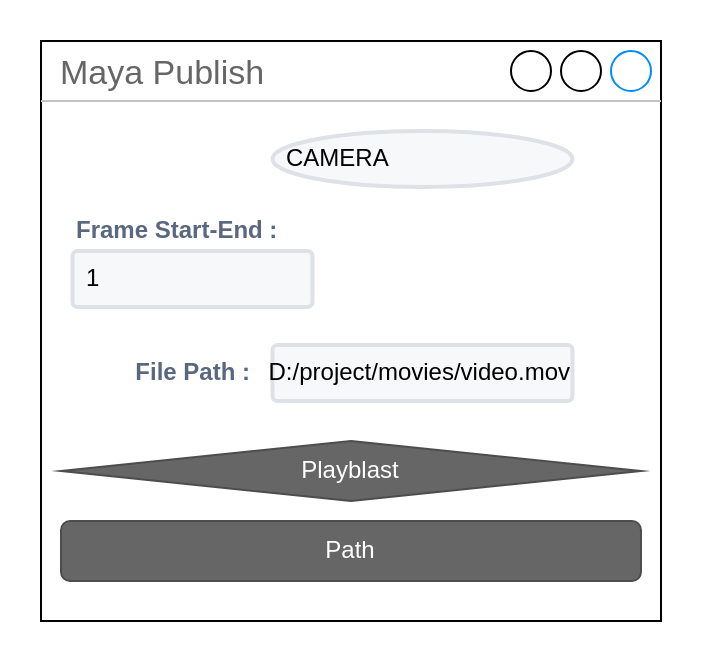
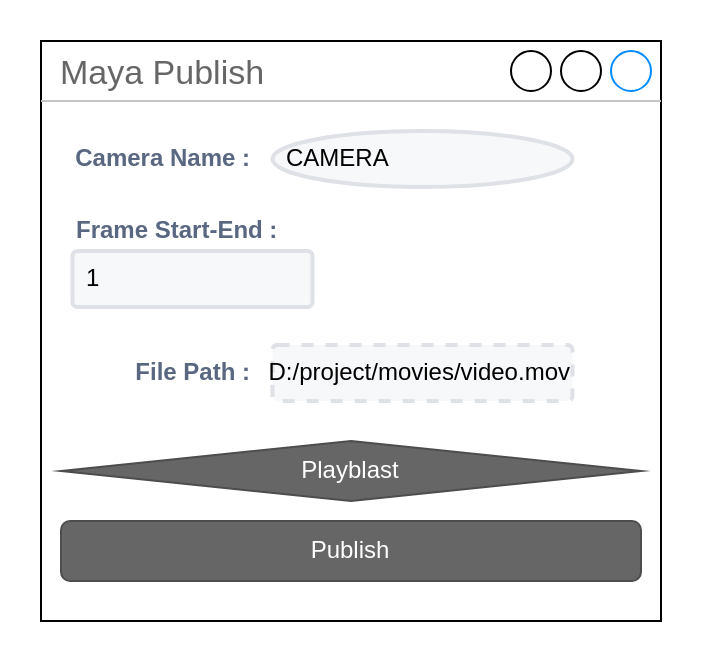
  <mxCell id="0" />
  <mxCell id="1" parent="0" />
  <mxCell id="2" value="Maya Publish" style="strokeWidth=1;shadow=0;dashed=0;align=center;html=1;shape=mxgraph.mockup.containers.window;align=left;verticalAlign=top;spacingLeft=8;strokeColor2=#008cff;strokeColor3=#c4c4c4;fontColor=#666666;mainText=;fontSize=17;labelBackgroundColor=none;" vertex="1" parent="1"><mxGeometry x="20" y="20" width="310" height="290" as="geometry" /></mxCell>
  <mxCell id="3" value="&lt;font style=&quot;font-size: 12px&quot;&gt;Playblast&lt;/font&gt;" style="rhombus;html=1;shadow=0;dashed=0;whiteSpace=wrap;fontSize=10;fillColor=#666666;align=center;strokeColor=#4D4D4D;fontColor=#ffffff;" vertex="1" parent="1"><mxGeometry x="30" y="220" width="290" height="30" as="geometry" /></mxCell>
  <mxCell id="4" value="" style="group" vertex="1" connectable="0" parent="1"><mxGeometry x="35.75" y="65" width="278.5" height="28" as="geometry" /></mxCell>
+ <mxCell id="5" value="&lt;font style=&quot;font-size: 12px&quot;&gt;Camera Name :&lt;/font&gt;" style="fillColor=none;strokeColor=none;html=1;fontSize=11;fontStyle=0;align=right;fontColor=#596780;fontStyle=1;fontSize=11" vertex="1" parent="4"><mxGeometry y="4" width="90" height="20" as="geometry" /></mxCell>
  <mxCell id="6" value="CAMERA" style="ellipse;arcSize=9;fillColor=#F7F8F9;align=left;spacingLeft=5;strokeColor=#DEE1E6;html=1;strokeWidth=2;fontSize=12;" vertex="1" parent="4"><mxGeometry x="100" width="150" height="28" as="geometry" /></mxCell>
  <mxCell id="7" value="" style="shape=image;html=1;verticalAlign=top;verticalLabelPosition=bottom;labelBackgroundColor=#ffffff;imageAspect=0;aspect=fixed;image=https://cdn4.iconfinder.com/data/icons/essential-app-2/16/back-left-arrow-botton-128.png;fontSize=12;" vertex="1" parent="4"><mxGeometry x="260" y="4.75" width="18.5" height="18.5" as="geometry" /></mxCell>
  <mxCell id="8" value="" style="group" vertex="1" connectable="0" parent="1"><mxGeometry x="35.75" y="105" width="278.5" height="48" as="geometry" /></mxCell>
  <mxCell id="9" value="&lt;font style=&quot;font-size: 12px&quot;&gt;Frame Start-End :&lt;/font&gt;" style="fillColor=none;strokeColor=none;html=1;fontSize=11;fontStyle=0;align=left;fontColor=#596780;fontStyle=1;fontSize=11" vertex="1" parent="8"><mxGeometry width="90" height="20" as="geometry" /></mxCell>
  <mxCell id="10" value="" style="shape=image;html=1;verticalAlign=top;verticalLabelPosition=bottom;labelBackgroundColor=#ffffff;imageAspect=0;aspect=fixed;image=https://cdn4.iconfinder.com/data/icons/essential-app-2/16/back-left-arrow-botton-128.png;fontSize=12;" vertex="1" parent="8"><mxGeometry x="260" y="24.75" width="18.5" height="18.5" as="geometry" /></mxCell>
  <mxCell id="11" value="1" style="rounded=1;arcSize=9;fillColor=#F7F8F9;align=left;spacingLeft=5;strokeColor=#DEE1E6;html=1;strokeWidth=2;fontSize=12" vertex="1" parent="8"><mxGeometry y="20" width="120" height="28" as="geometry" /></mxCell>
- <mxCell id="12" value="&lt;font style=&quot;font-size: 12px&quot;&gt;Path&lt;/font&gt;" style="rounded=1;html=1;shadow=0;dashed=0;whiteSpace=wrap;fontSize=10;fillColor=#666666;align=center;strokeColor=#4D4D4D;fontColor=#ffffff;" vertex="1" parent="1"><mxGeometry x="30" y="260" width="290" height="30" as="geometry" /></mxCell>
+ <mxCell id="12" value="&lt;font style=&quot;font-size: 12px&quot;&gt;Publish&lt;/font&gt;" style="rounded=1;html=1;shadow=0;dashed=0;whiteSpace=wrap;fontSize=10;fillColor=#666666;align=center;strokeColor=#4D4D4D;fontColor=#ffffff;" vertex="1" parent="1"><mxGeometry x="30" y="260" width="290" height="30" as="geometry" /></mxCell>
  <mxCell id="13" value="" style="group" vertex="1" connectable="0" parent="1"><mxGeometry x="35.75" y="172" width="278.5" height="28" as="geometry" /></mxCell>
  <mxCell id="14" value="&lt;font style=&quot;font-size: 12px&quot;&gt;File Path :&lt;/font&gt;" style="fillColor=none;strokeColor=none;html=1;fontSize=11;fontStyle=0;align=right;fontColor=#596780;fontStyle=1;fontSize=11" vertex="1" parent="13"><mxGeometry y="4" width="90" height="20" as="geometry" /></mxCell>
- <mxCell id="15" value="D:/project/movies/video.mov" style="rounded=1;arcSize=9;fillColor=#F7F8F9;align=right;spacingLeft=5;strokeColor=#DEE1E6;html=1;strokeWidth=2;fontSize=12" vertex="1" parent="13"><mxGeometry x="100" width="150" height="28" as="geometry" /></mxCell>
+ <mxCell id="15" value="D:/project/movies/video.mov" style="rounded=1;arcSize=9;fillColor=#F7F8F9;align=right;spacingLeft=5;strokeColor=#DEE1E6;html=1;strokeWidth=2;fontSize=12;dashed=1;" vertex="1" parent="13"><mxGeometry x="100" width="150" height="28" as="geometry" /></mxCell>
  <mxCell id="16" value="" style="shape=image;html=1;verticalAlign=top;verticalLabelPosition=bottom;labelBackgroundColor=#ffffff;imageAspect=0;aspect=fixed;image=https://cdn4.iconfinder.com/data/icons/essential-app-2/16/back-left-arrow-botton-128.png;fontSize=12;" vertex="1" parent="13"><mxGeometry x="260" y="4.75" width="18.5" height="18.5" as="geometry" /></mxCell>
